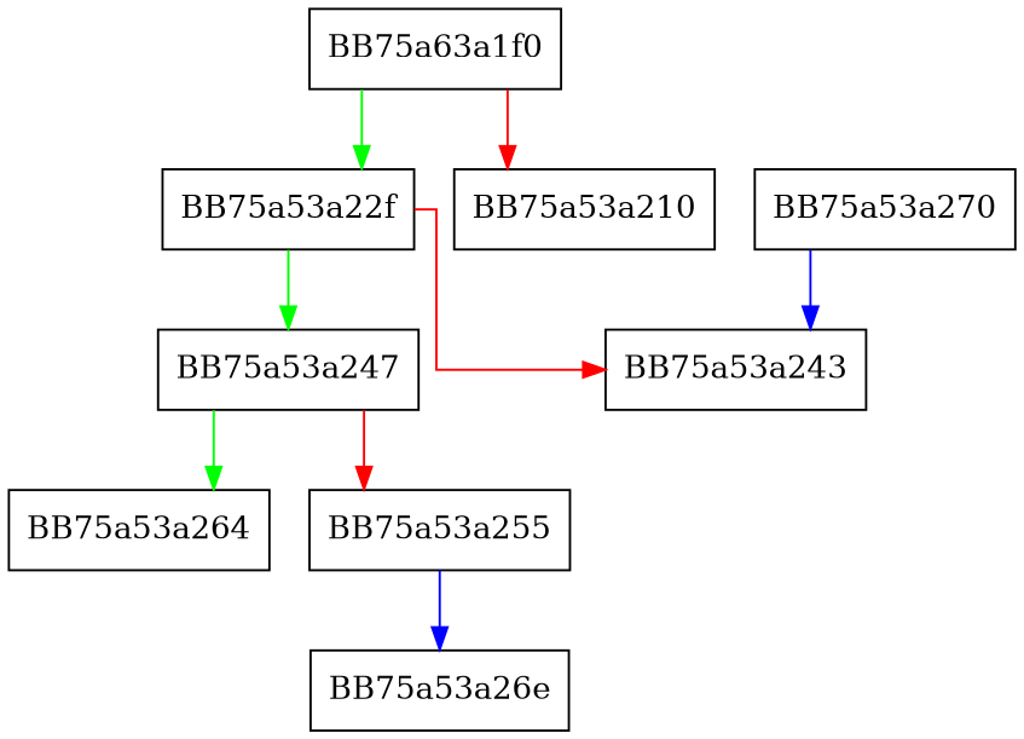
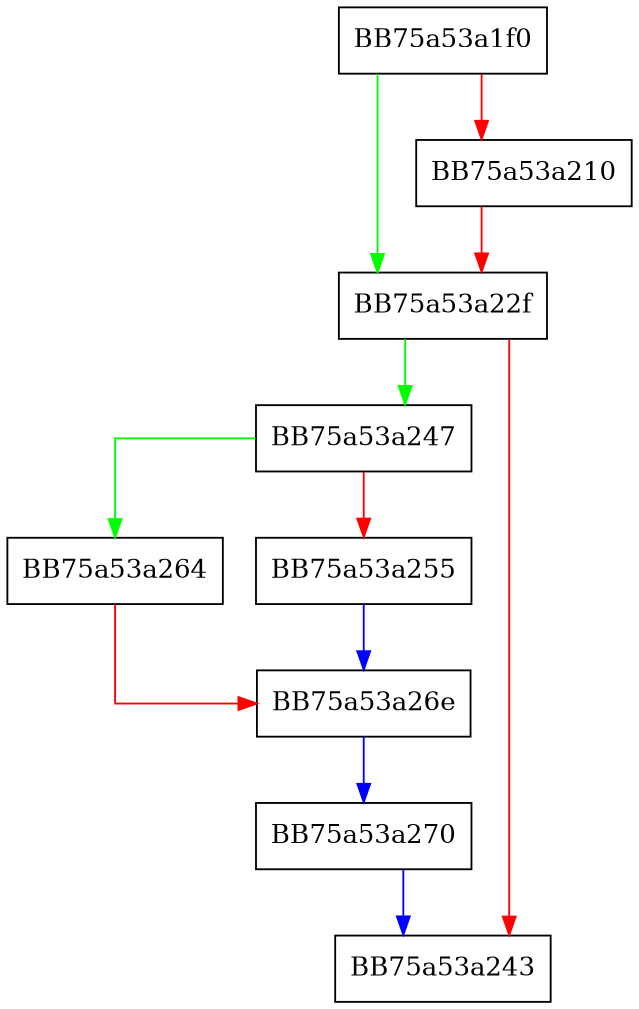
  digraph {
    splines=ortho
    node [shape=box]
    edge [color=red]
-   BB75a53a1f0 [label=BB75a63a1f0]
+   BB75a53a1f0
    BB75a53a22f
    BB75a53a210
    BB75a53a247
    BB75a53a243
    BB75a53a264
    BB75a53a255
    BB75a53a26e
    BB75a53a270
    BB75a53a1f0 -> BB75a53a22f [color=green]
    BB75a53a1f0 -> BB75a53a210
    BB75a53a22f -> BB75a53a247 [color=green]
    BB75a53a22f -> BB75a53a243
+   BB75a53a210 -> BB75a53a22f
    BB75a53a247 -> BB75a53a264 [color=green]
    BB75a53a247 -> BB75a53a255
+   BB75a53a264 -> BB75a53a26e
    BB75a53a255 -> BB75a53a26e [color=blue]
+   BB75a53a26e -> BB75a53a270 [color=blue]
    BB75a53a270 -> BB75a53a243 [color=blue]
  }
